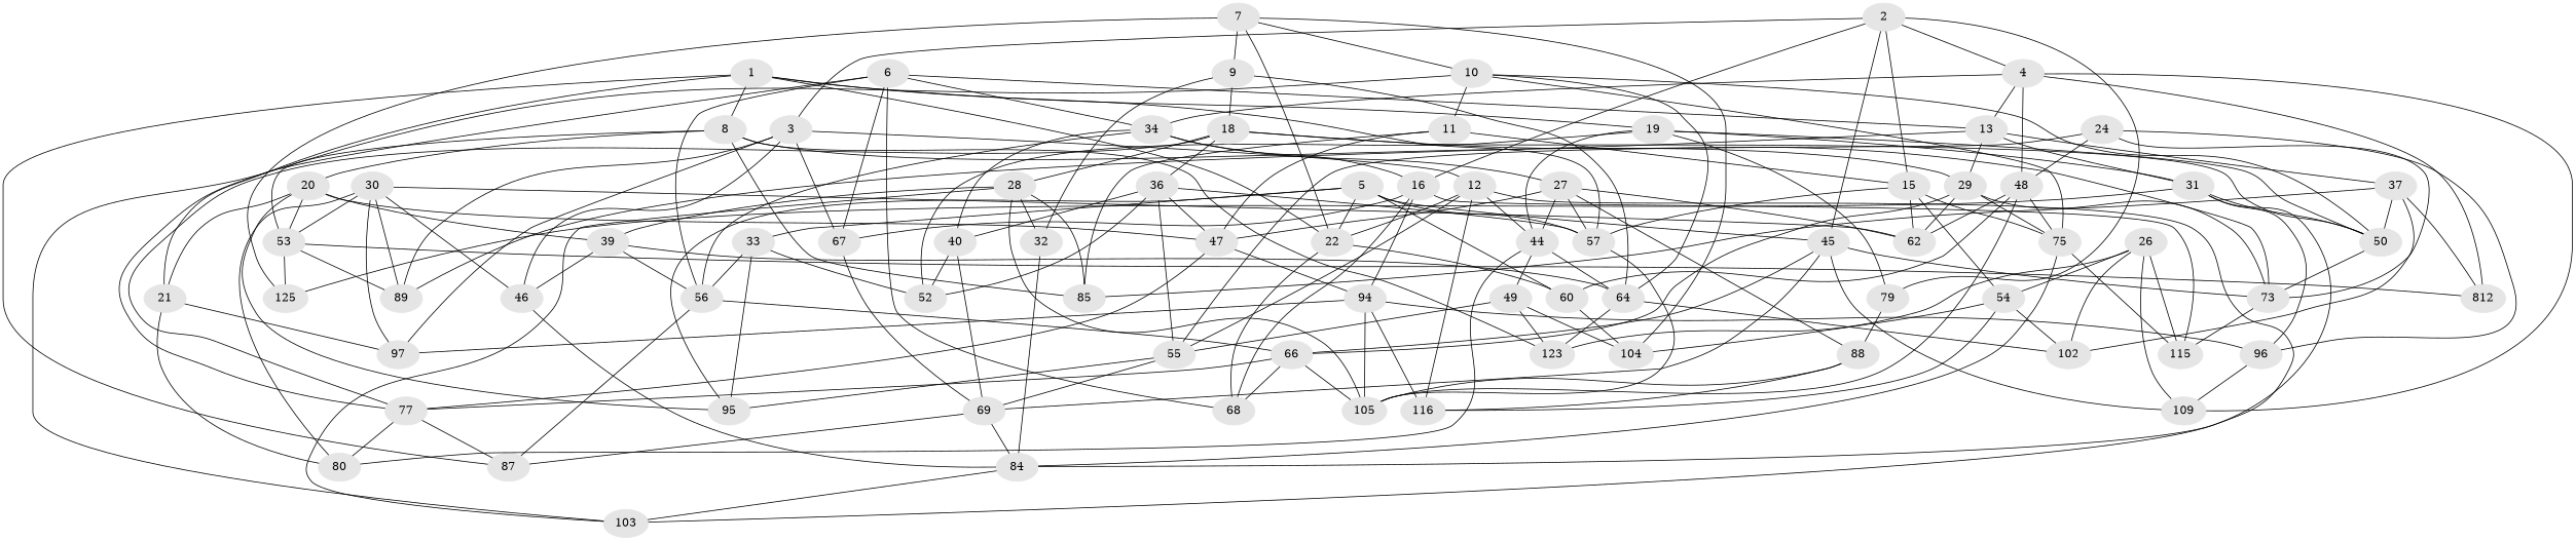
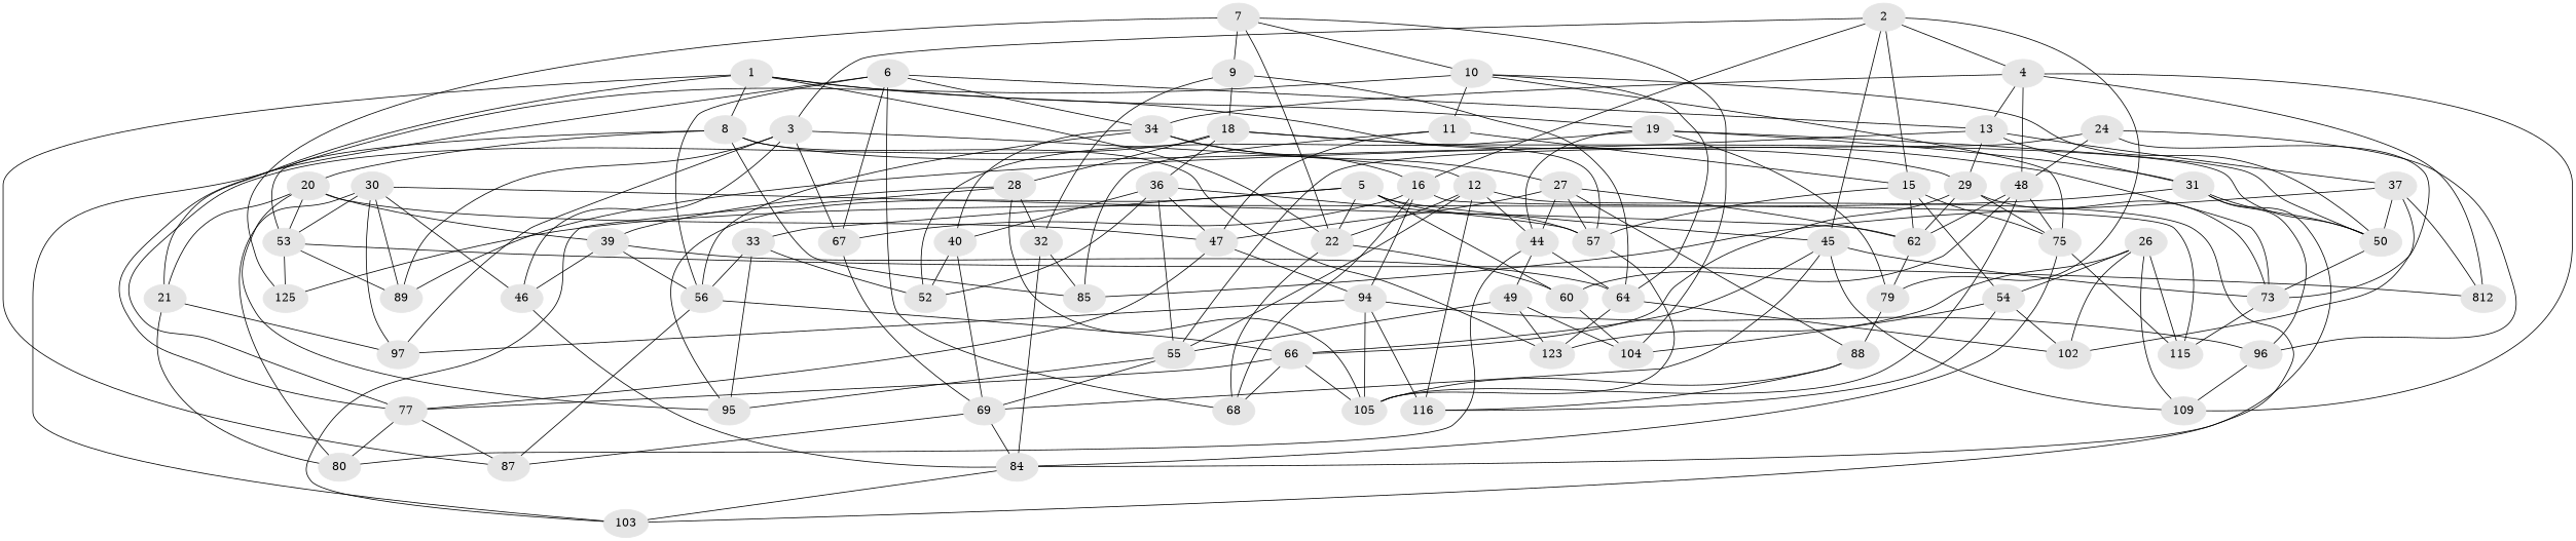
  graph {
    node [color=gray90 style=filled]
    1 [super="+117"]
    8 [super="+21"]
    19 [super="+43"]
    22 [super="+63"]
    n5 [label=21]
    57 [super="+86"]
    87
    20 [super="+74"]
    29 [super="+101"]
    53 [super="+91"]
    85
    123
    79
    50 [super="+71"]
    44 [super="+61"]
    31 [super="+82"]
    52
    60
    68
    97
    80
    105 [super="+121"]
    2 [super="+114"]
    3 [super="+17"]
    4 [super="+90"]
    15 [super="+51"]
    16 [super="+34"]
    45 [super="+106"]
    12 [super="+107"]
    46
    67
    89
    13 [super="+42"]
    n34 [label=34 super="+23"]
    48 [super="+59"]
    109
    n37 [label=812]
    75 [super="+99"]
    54 [super="+120"]
    62 [super="+93"]
    94 [super="+119"]
    115
    73 [super="+118"]
    66 [super="+111"]
    69 [super="+113"]
    88
    103
    55 [super="+122"]
    116
    84 [super="+108"]
    37 [super="+58"]
    56 [super="+124"]
    27 [super="+38"]
    40
    5 [super="+83"]
    33
    95
    104
    6 [super="+76"]
    77 [super="+100"]
    7 [super="+110"]
    9
    10 [super="+25"]
    125
    18 [super="+72"]
    32
    64 [super="+81"]
    11
    47 [super="+92"]
    39 [super="+70"]
    28 [super="+65"]
    36 [super="+78"]
    102
    49
    96
    24
    26 [super="+98"]
    30 [super="+35"]
    1 -- 8
    1 -- 19
    1 -- 22
    1 -- n5
    1 -- 57
    1 -- 87
    8 -- 20
    8 -- 29
    8 -- 53
    8 -- 85
    8 -- 123
    19 -- 79
    19 -- 50
    19 -- 44
    19 -- 31
    19 -- 52
    22 -- 60
    22 -- 68
    n5 -- 97
    n5 -- 80
    57 -- 105
    20 -- n5
    20 -- 53
    20 -- 95
    20 -- 47
    20 -- 39
    29 -- 75
    29 -- 62
    29 -- 73
    29 -- 66
    53 -- 89
    53 -- n37
    53 -- 125
    79 -- 88
    50 -- 73
    44 -- 80
    44 -- 64
    44 -- 49
    31 -- 50
    31 -- 84
    31 -- 125
    31 -- 96
    60 -- 104
    2 -- 79
    2 -- 3
    2 -- 4
    2 -- 15
    2 -- 16
    2 -- 45
    3 -- 97
    3 -- 12
    3 -- 46
    3 -- 67
    3 -- 89
    4 -- 13
    4 -- n34
    4 -- 48
    4 -- 109
    4 -- n37
    15 -- 57
    15 -- 75
    15 -- 54
    15 -- 62
    16 -- 68
    16 -- 67
    16 -- 94
    16 -- 115
    45 -- 109
    45 -- 73
    45 -- 66
    45 -- 69
    12 -- 22
    12 -- 44
    12 -- 103
    12 -- 55
    12 -- 116
    46 -- 84
    67 -- 69
    13 -- 29
    13 -- 31
    13 -- 89
    13 -- 37
    n34 -- 16
    n34 -- 56
    n34 -- 27
    n34 -- 40
    48 -- 60
    48 -- 105
    48 -- 75
    48 -- 62
    75 -- 115
    75 -- 84
    54 -- 116
    54 -- 104
    54 -- 102
+   62 -- 79
    94 -- 97
    94 -- 105
    94 -- 116
    94 -- 96
    73 -- 115
    66 -- 68
    66 -- 105
    66 -- 77
    69 -- 87
    69 -- 84
    88 -- 105
    88 -- 116
    55 -- 69
    55 -- 95
    84 -- 103
    37 -- 85
    37 -- 50
    37 -- n37 [weight=2]
    37 -- 102
    56 -- 87
    56 -- 66
    27 -- 57
    27 -- 44
    27 -- 62
    27 -- 88
    27 -- 47
    40 -- 52
    40 -- 69
    5 -- 22
    5 -- 57
    5 -- 60
    5 -- 45
    5 -- 33
    5 -- 95
    33 -- 52
    33 -- 56
    33 -- 95
    6 -- 68
    6 -- 67
    6 -- 13
    6 -- n34
    6 -- 56
    6 -- 77
    77 -- 87
    77 -- 80
    7 -- 22
    7 -- 104
    7 -- 9
    7 -- 10
    7 -- 125 [weight=2]
    9 -- 18
    9 -- 32
    9 -- 64
    10 -- 50
    10 -- 75
    10 -- 103
    10 -- 64
    10 -- 11
    18 -- 50
    18 -- 73
    18 -- 77
    18 -- 28
    18 -- 36
-   28 -- 85
+   32 -- 85
    32 -- 84
    64 -- 123
    64 -- 102
    11 -- 85
    11 -- 15
    11 -- 47
    47 -- 94
    47 -- 77
    39 -- 46
    39 -- 56
    39 -- 64
    28 -- 105
    28 -- 103
    28 -- 32
    28 -- 39 [weight=2]
    36 -- 57
    36 -- 52
    36 -- 55
    36 -- 40
    36 -- 47
    49 -- 123
    49 -- 55
    49 -- 104
    96 -- 109
    24 -- 48
    24 -- 73
    24 -- 55
    24 -- 96
    26 -- 123
    26 -- 109
    26 -- 54 [weight=2]
    26 -- 115
    26 -- 102
    30 -- 53
    30 -- 97
    30 -- 80
    30 -- 46
    30 -- 89
    30 -- 62
  }
